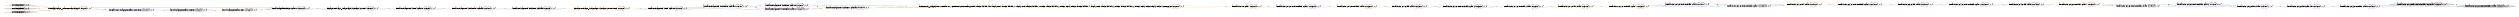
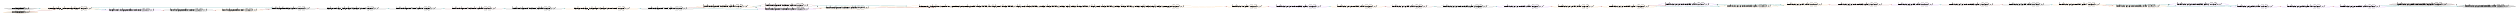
  digraph {
    rankdir=LR
    node [fillcolor=white shape=ellipse style=filled color=darkorange]
    edge [style=bold color=teal]
    n1 [label="assertThat(doc.docs().get(6).get(\"nested1.field1\"),nullValue())@@@49@@@['1', '1', '1']" color=purple]
    n2 [fillcolor=lightgray label="assertThat(doc.docs().get(6).getFields(\"nested1.nested2.field2\").length,equalTo(4))@@@53@@@['1', '1', '0']" color=brown]
    n3 [fillcolor=lightgray label="assertThat(doc.docs().get(6).get(\"nested1.nested2.field2\"),nullValue())@@@50@@@['0', '0', '1']" color=black]
    n4 [label="assertThat(docMapper.hasNestedObjects(),equalTo(true))@@@21@@@['1', '1', '1']" color=black]
    n5 [label="ObjectMapper nested1Mapper = docMapper.mappers().objectMappers().get(\"nested1\")@@@22@@@['1', '1', '1']" color=black]
    n6 [label="ParsedDocument doc = docMapper.parse(new SourceToParse(\"test\",\"1\",BytesReference.bytes(XContentFactory.jsonBuilder().startObject().field(\"field\",\"value\").startArray(\"nested1\").startObject().field(\"field1\",\"1\").startArray(\"nested2\").startObject().field(\"field2\",\"2\").endObject().startObject().field(\"field2\",\"3\").endObject().endArray().endObject().startObject().field(\"field1\",\"4\").startArray(\"nested2\").startObject().field(\"field2\",\"5\").endObject().startObject().field(\"field2\",\"6\").endObject().endArray().endObject().endArray().endObject()),XContentType.JSON))@@@30@@@['1', '1', '1']"]
    n7 [label="assertThat(doc.docs().size(),equalTo(7))@@@31@@@['1', '1', '1']"]
    n8 [label="assertThat(nested2Mapper.nested().isNested(),equalTo(true))@@@27@@@['1', '1', '1']" color=black]
    n9 [label="assertThat(nested2Mapper.nested().isIncludeInParent(),equalTo(false))@@@31@@@['1', '1', '0']"]
    n10 [label="assertThat(nested2Mapper.nested().isIncludeInParent(),equalTo(true))@@@28@@@['0', '0', '1']" color=purple]
    n11 [label="assertThat(doc.docs().get(0).get(\"nested1.nested2.field2\"),equalTo(\"2\"))@@@32@@@['1', '1', '1']" color=purple]
    n12 [label="assertThat(doc.docs().get(0).get(\"nested1.field1\"),nullValue())@@@33@@@['1', '1', '1']"]
    n13 [label="assertThat(nested1Mapper.nested().isIncludeInParent(),equalTo(false))@@@24@@@['1', '1', '1']" color=brown]
    n14 [label="assertThat(nested1Mapper.nested().isIncludeInRoot(),equalTo(false))@@@25@@@['1', '1', '1']" color=black]
    n15 [label="assertThat(doc.docs().get(0).get(\"field\"),nullValue())@@@34@@@['1', '1', '1']" color=brown]
    n16 [label="assertThat(nested1Mapper.nested().isNested(),equalTo(true))@@@23@@@['1', '1', '1']" color=black]
    n17 [label="assertThat(doc.docs().get(2).get(\"field\"),nullValue())@@@40@@@['1', '1', '1']"]
    n18 [label="assertThat(doc.docs().get(3).get(\"nested1.nested2.field2\"),equalTo(\"5\"))@@@41@@@['1', '1', '1']" color=brown]
    n19 [label="assertThat(nested2Mapper.nested().isIncludeInRoot(),equalTo(true))@@@32@@@['1', '1', '0']" color=brown]
    n20 [label="assertNull(docMapper.getNestedParent(\"nonexistent\"))@@@22@@@['0', '1', '0']" color=black]
    n21 [label="assertNull(docMapper.getNestedParent(\"nested1\"))@@@23@@@['0', '1', '0']"]
    n22 [label="assertThat(doc.docs().get(4).get(\"nested1.nested2.field2\"),equalTo(\"6\"))@@@43@@@['1', '1', '1']" color=brown]
    n23 [label="assertThat(doc.docs().get(4).get(\"field\"),nullValue())@@@44@@@['1', '1', '1']" color=black]
    n24 [label="assertThat(doc.docs().get(1).get(\"nested1.nested2.field2\"),equalTo(\"3\"))@@@35@@@['1', '1', '1']" color=black]
    n25 [label="assertThat(doc.docs().get(1).get(\"nested1.field1\"),nullValue())@@@36@@@['1', '1', '1']" color=purple]
    n26 [label="DocumentMapper docMapper = createDocumentMapper(mapping(null))@@@3@@@['1', '1', '1']"]
    n27 [label="assertEquals(\"nested1\",docMapper.getNestedParent(\"nested1.nested2\"))@@@21@@@['0', '1', '0']" color=purple]
    n28 [label="assertThat(doc.docs().get(2).get(\"nested1.field1\"),equalTo(\"1\"))@@@38@@@['1', '1', '1']"]
    n29 [label="assertThat(doc.docs().get(2).get(\"nested1.nested2.field2\"),nullValue())@@@42@@@['1', '1', '0']" color=purple]
    n30 [label="assertThat(doc.docs().get(2).get(\"nested1.nested2.field2\"),equalTo(\"2\"))@@@39@@@['0', '0', '1']"]
-   n31 [fillcolor=lightgray label="testMultiRootAndNested1['1', '0', '0']" shape=diamond]
    n32 [label="assertThat(doc.docs().get(6).get(\"field\"),equalTo(\"value\"))@@@48@@@['1', '1', '1']" color=purple]
    n33 [label="assertThat(doc.docs().get(5).get(\"field\"),nullValue())@@@47@@@['1', '1', '1']" color=purple]
    n34 [label="assertThat(nested2Mapper.nested().isIncludeInRoot(),equalTo(false))@@@29@@@['0', '0', '1']"]
    n35 [fillcolor=lightgray label="testMultiRootAndNested1['0', '1', '0']" shape=diamond color=black]
    n36 [label="assertThat(doc.docs().get(1).get(\"field\"),nullValue())@@@37@@@['1', '1', '1']"]
    n37 [label="assertThat(doc.docs().get(3).get(\"field\"),nullValue())@@@42@@@['1', '1', '1']" color=purple]
    n38 [label="assertThat(doc.docs().get(5).get(\"nested1.nested2.field2\"),equalTo(\"5\"))@@@46@@@['0', '0', '1']" color=purple]
    n39 [label="assertThat(doc.docs().get(5).get(\"nested1.field1\"),equalTo(\"4\"))@@@45@@@['1', '1', '1']"]
    n40 [label="ObjectMapper nested2Mapper = docMapper.mappers().objectMappers().get(\"nested1.nested2\")@@@26@@@['1', '1', '1']"]
    n41 [fillcolor=lightgray label="testMultiObjectAndNested1['0', '0', '1']" shape=diamond]
    n42 [label="assertThat(doc.docs().get(5).get(\"nested1.nested2.field2\"),nullValue())@@@49@@@['1', '1', '0']"]
    n1 -> n2
    n1 -> n3
    n2 -> n3 [label=0 style=dashed]
    n4 -> n5 [color=brown]
    n5 -> n16
    n6 -> n7 [color=brown]
    n7 -> n11 [color=brown]
    n8 -> n9 [color=brown]
    n8 -> n10
    n9 -> n10 [label=0 style=dashed color=brown]
    n9 -> n19
    n10 -> n34 [color=brown]
    n11 -> n12
    n12 -> n15 [color=brown]
    n13 -> n14
    n14 -> n40
    n15 -> n24
    n16 -> n13
    n17 -> n18 [color=brown]
    n18 -> n37 [color=brown]
    n19 -> n6
    n19 -> n34 [label=0 style=dashed]
    n20 -> n21 [color=brown]
    n21 -> n4 [color=brown]
    n22 -> n23 [color=brown]
    n23 -> n39
    n24 -> n25
    n25 -> n36 [color=brown]
    n26 -> n4
    n26 -> n27
    n27 -> n20 [color=brown]
    n28 -> n29 [color=brown]
    n28 -> n30
    n29 -> n17
    n29 -> n30 [label=0 style=dashed]
    n30 -> n17
-   n31 -> n26 [color=brown]
    n32 -> n1 [color=brown]
    n33 -> n32 [color=brown]
    n34 -> n6 [color=brown]
    n35 -> n26
    n36 -> n28 [color=brown]
    n37 -> n22
    n38 -> n33
    n39 -> n38
    n39 -> n42 [color=brown]
    n40 -> n8
    n41 -> n26 [color=brown]
    n42 -> n33
    n42 -> n38 [label=0 style=dashed]
  }
